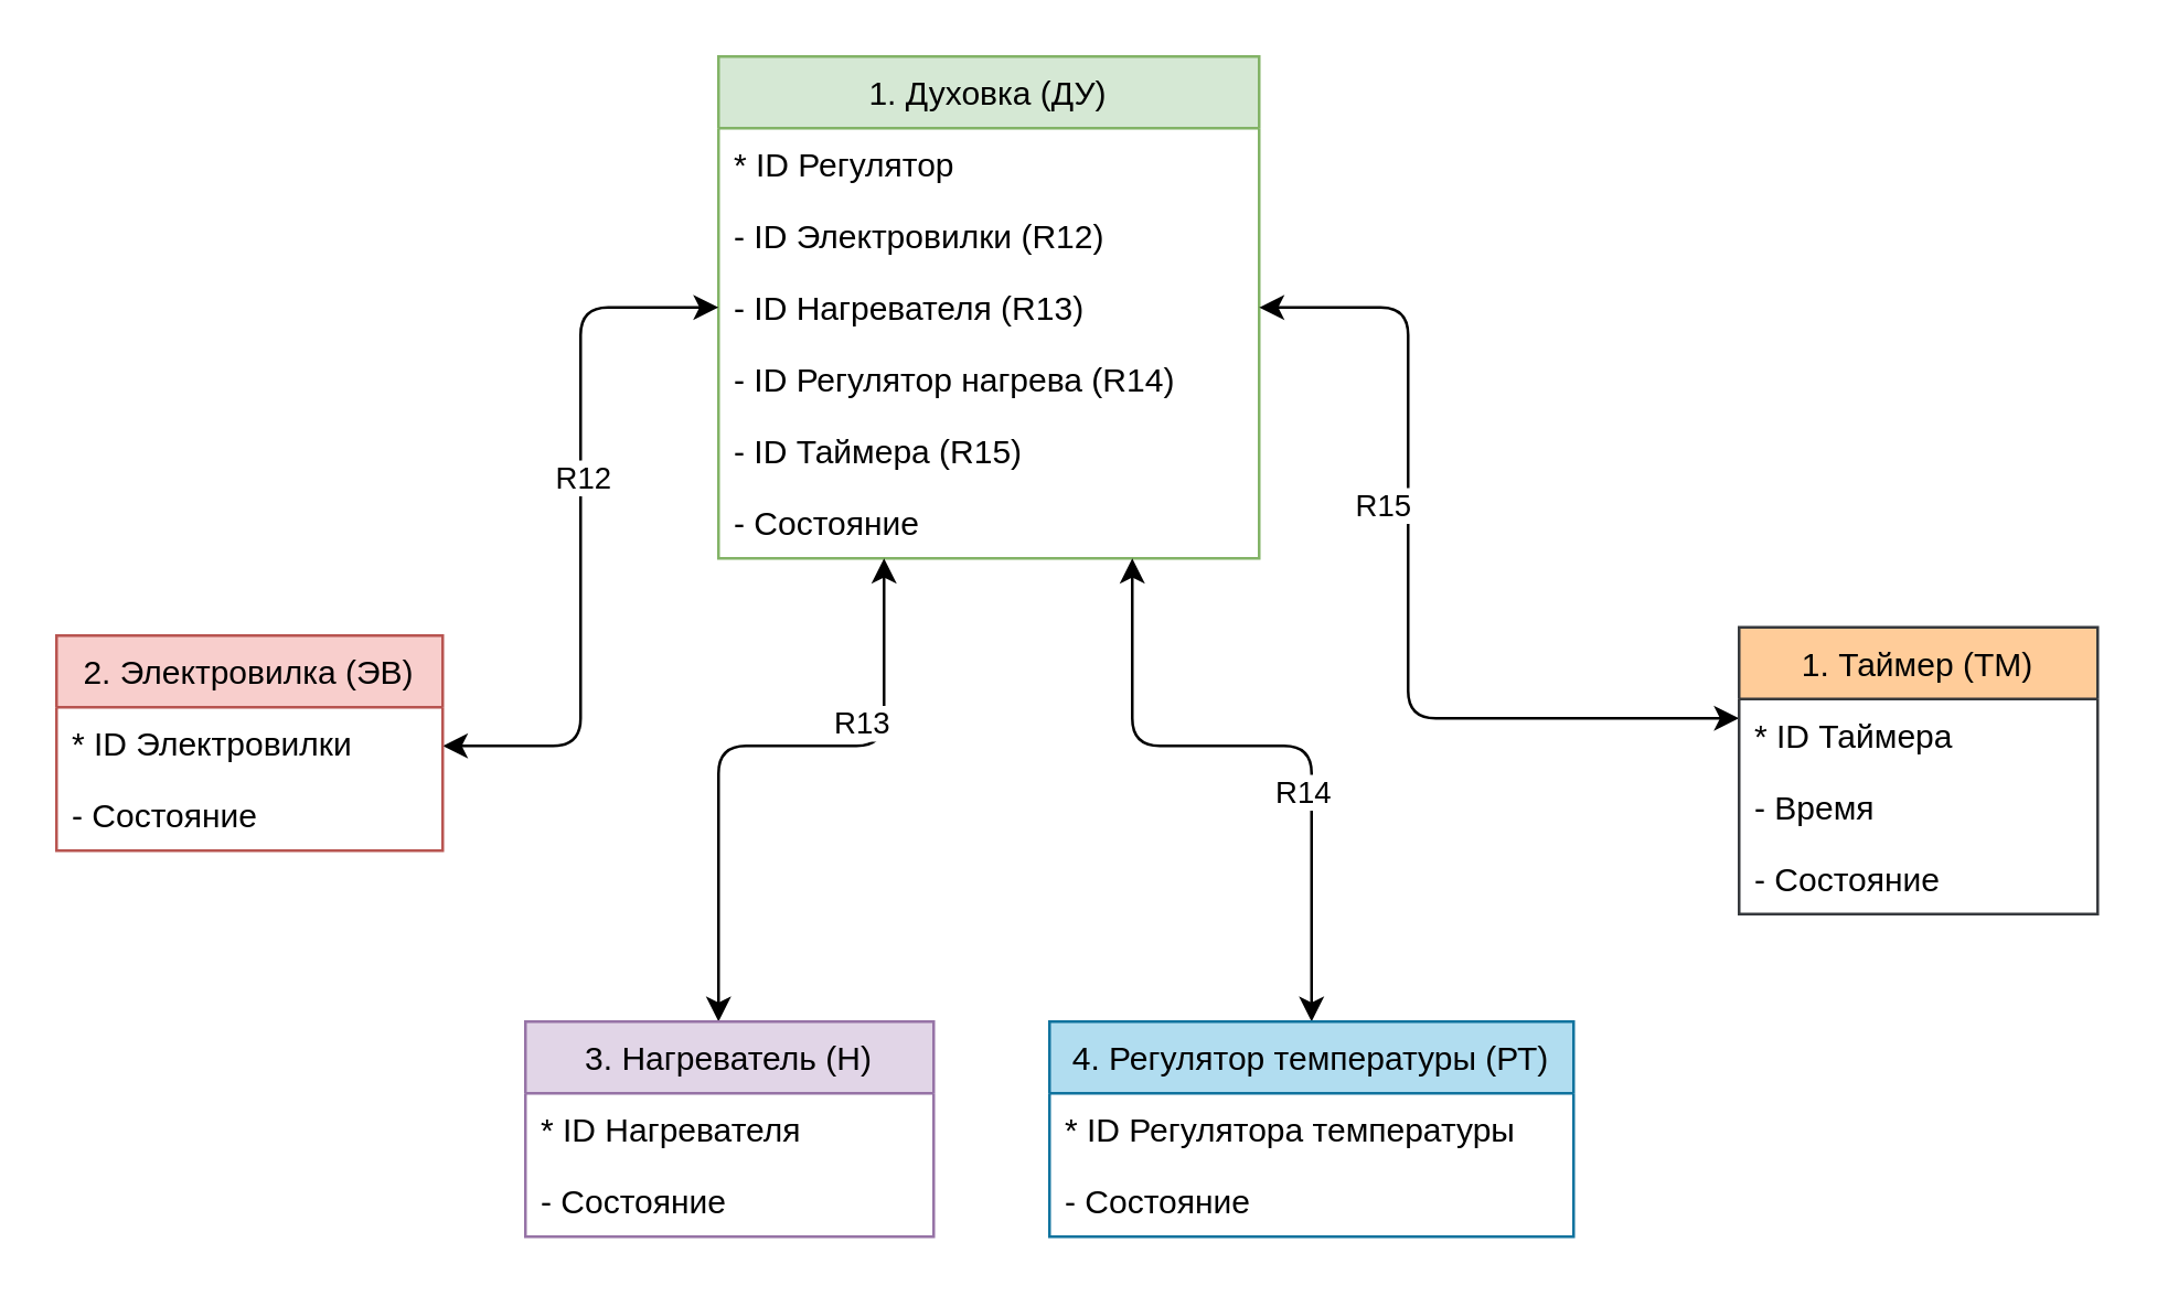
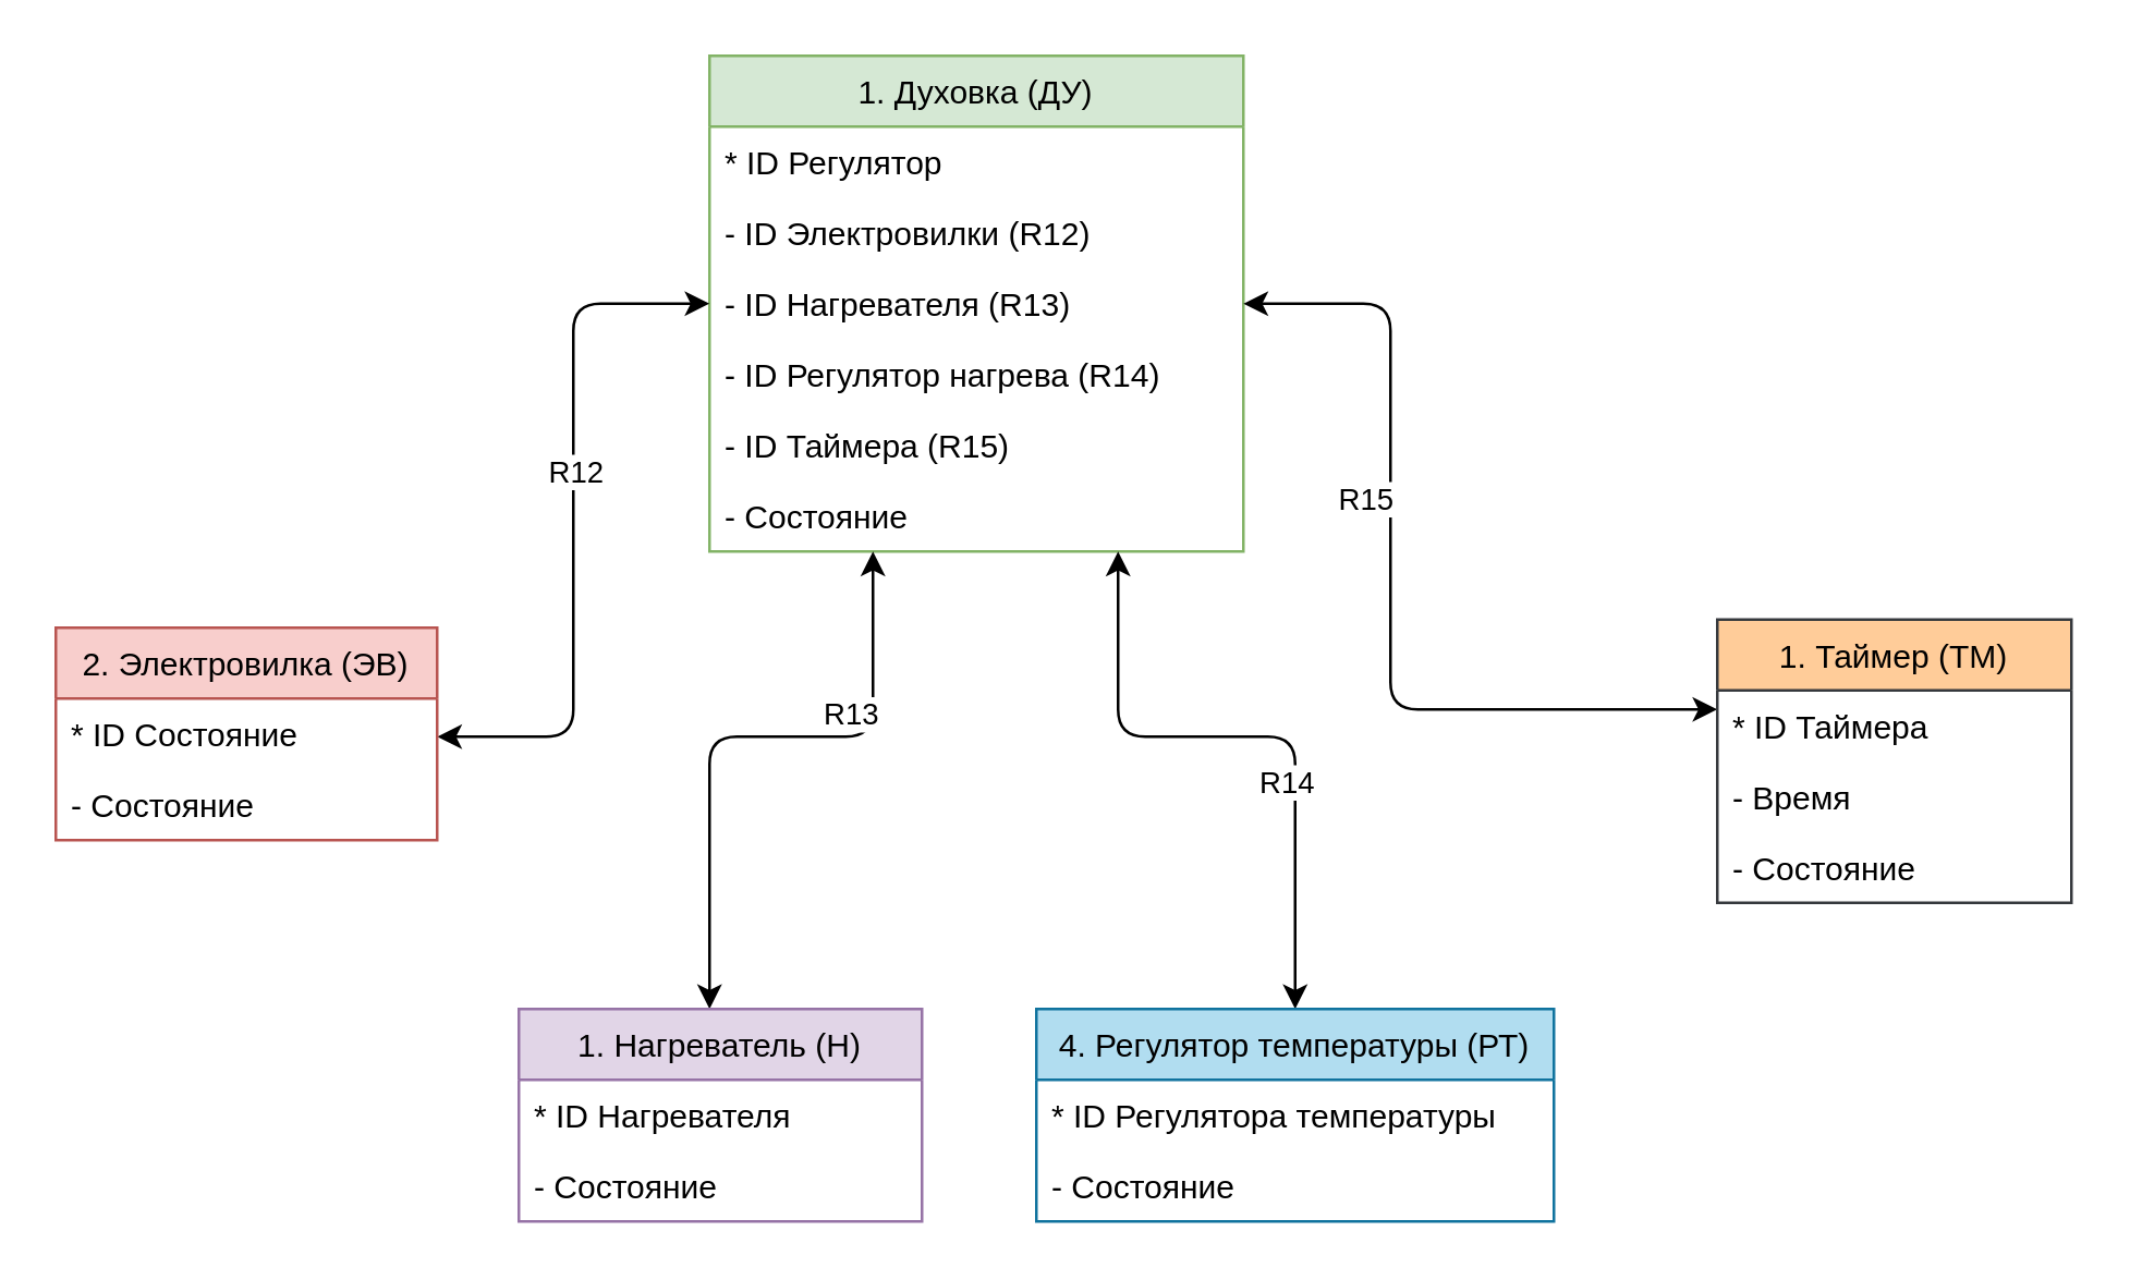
  <mxCell id="0" />
  <mxCell id="1" parent="0" />
  <mxCell id="2" value="1. Духовка (ДУ)" style="swimlane;fontStyle=0;childLayout=stackLayout;horizontal=1;startSize=26;fillColor=#d5e8d4;horizontalStack=0;resizeParent=1;resizeParentMax=0;resizeLast=0;collapsible=1;marginBottom=0;strokeColor=#82b366;" parent="1" vertex="1"><mxGeometry x="260" y="20" width="196" height="182" as="geometry" /></mxCell>
  <mxCell id="3" value="* ID Регулятор" style="text;strokeColor=none;fillColor=none;align=left;verticalAlign=top;spacingLeft=4;spacingRight=4;overflow=hidden;rotatable=0;points=[[0,0.5],[1,0.5]];portConstraint=eastwest;" parent="2" vertex="1"><mxGeometry y="26" width="196" height="26" as="geometry" /></mxCell>
  <mxCell id="4" value="- ID Электровилки (R12)" style="text;strokeColor=none;fillColor=none;align=left;verticalAlign=top;spacingLeft=4;spacingRight=4;overflow=hidden;rotatable=0;points=[[0,0.5],[1,0.5]];portConstraint=eastwest;" parent="2" vertex="1"><mxGeometry y="52" width="196" height="26" as="geometry" /></mxCell>
  <mxCell id="5" value="- ID Нагревателя (R13)" style="text;strokeColor=none;fillColor=none;align=left;verticalAlign=top;spacingLeft=4;spacingRight=4;overflow=hidden;rotatable=0;points=[[0,0.5],[1,0.5]];portConstraint=eastwest;" parent="2" vertex="1"><mxGeometry y="78" width="196" height="26" as="geometry" /></mxCell>
  <mxCell id="6" value="- ID Регулятор нагрева (R14)" style="text;strokeColor=none;fillColor=none;align=left;verticalAlign=top;spacingLeft=4;spacingRight=4;overflow=hidden;rotatable=0;points=[[0,0.5],[1,0.5]];portConstraint=eastwest;" parent="2" vertex="1"><mxGeometry y="104" width="196" height="26" as="geometry" /></mxCell>
  <mxCell id="7" value="- ID Таймера (R15)" style="text;strokeColor=none;fillColor=none;align=left;verticalAlign=top;spacingLeft=4;spacingRight=4;overflow=hidden;rotatable=0;points=[[0,0.5],[1,0.5]];portConstraint=eastwest;" parent="2" vertex="1"><mxGeometry y="130" width="196" height="26" as="geometry" /></mxCell>
  <mxCell id="8" value="- Состояние" style="text;strokeColor=none;fillColor=none;align=left;verticalAlign=top;spacingLeft=4;spacingRight=4;overflow=hidden;rotatable=0;points=[[0,0.5],[1,0.5]];portConstraint=eastwest;" parent="2" vertex="1"><mxGeometry y="156" width="196" height="26" as="geometry" /></mxCell>
  <mxCell id="9" style="edgeStyle=orthogonalEdgeStyle;orthogonalLoop=1;jettySize=auto;html=1;startArrow=classic;startFill=1;" parent="1" source="11" target="2" edge="1"><mxGeometry relative="1" as="geometry"><Array as="points"><mxPoint x="210" y="270" /><mxPoint x="210" y="111" /></Array></mxGeometry></mxCell>
  <mxCell id="10" value="R12" style="edgeLabel;html=1;align=center;verticalAlign=middle;resizable=0;points=[];" parent="9" vertex="1" connectable="0"><mxGeometry x="-0.064" y="-63" relative="1" as="geometry"><mxPoint x="-63" y="-27" as="offset" /></mxGeometry></mxCell>
  <mxCell id="11" value="2. Электровилка (ЭВ)" style="swimlane;fontStyle=0;childLayout=stackLayout;horizontal=1;startSize=26;fillColor=#f8cecc;horizontalStack=0;resizeParent=1;resizeParentMax=0;resizeLast=0;collapsible=1;marginBottom=0;strokeColor=#b85450;" parent="1" vertex="1"><mxGeometry x="20" y="230" width="140" height="78" as="geometry" /></mxCell>
- <mxCell id="12" value="* ID Электровилки" style="text;strokeColor=none;fillColor=none;align=left;verticalAlign=top;spacingLeft=4;spacingRight=4;overflow=hidden;rotatable=0;points=[[0,0.5],[1,0.5]];portConstraint=eastwest;" parent="11" vertex="1"><mxGeometry y="26" width="140" height="26" as="geometry" /></mxCell>
+ <mxCell id="12" value="* ID Состояние" style="text;strokeColor=none;fillColor=none;align=left;verticalAlign=top;spacingLeft=4;spacingRight=4;overflow=hidden;rotatable=0;points=[[0,0.5],[1,0.5]];portConstraint=eastwest;" parent="11" vertex="1"><mxGeometry y="26" width="140" height="26" as="geometry" /></mxCell>
  <mxCell id="13" value="- Состояние" style="text;strokeColor=none;fillColor=none;align=left;verticalAlign=top;spacingLeft=4;spacingRight=4;overflow=hidden;rotatable=0;points=[[0,0.5],[1,0.5]];portConstraint=eastwest;" parent="11" vertex="1"><mxGeometry y="52" width="140" height="26" as="geometry" /></mxCell>
  <mxCell id="14" style="edgeStyle=orthogonalEdgeStyle;orthogonalLoop=1;jettySize=auto;html=1;startArrow=classic;startFill=1;" parent="1" source="16" target="8" edge="1"><mxGeometry relative="1" as="geometry"><Array as="points"><mxPoint x="260" y="270" /><mxPoint x="320" y="270" /></Array><mxPoint x="310" y="240" as="targetPoint" /></mxGeometry></mxCell>
  <mxCell id="15" value="R13" style="edgeLabel;html=1;align=center;verticalAlign=middle;resizable=0;points=[];" parent="14" vertex="1" connectable="0"><mxGeometry x="0.405" y="-48" relative="1" as="geometry"><mxPoint x="-57" y="-9" as="offset" /></mxGeometry></mxCell>
- <mxCell id="16" value="3. Нагреватель (Н)" style="swimlane;fontStyle=0;childLayout=stackLayout;horizontal=1;startSize=26;fillColor=#e1d5e7;horizontalStack=0;resizeParent=1;resizeParentMax=0;resizeLast=0;collapsible=1;marginBottom=0;strokeColor=#9673a6;" parent="1" vertex="1"><mxGeometry x="190" y="370" width="148" height="78" as="geometry" /></mxCell>
+ <mxCell id="16" value="1. Нагреватель (Н)" style="swimlane;fontStyle=0;childLayout=stackLayout;horizontal=1;startSize=26;fillColor=#e1d5e7;horizontalStack=0;resizeParent=1;resizeParentMax=0;resizeLast=0;collapsible=1;marginBottom=0;strokeColor=#9673a6;" parent="1" vertex="1"><mxGeometry x="190" y="370" width="148" height="78" as="geometry" /></mxCell>
  <mxCell id="17" value="* ID Нагревателя" style="text;strokeColor=none;fillColor=none;align=left;verticalAlign=top;spacingLeft=4;spacingRight=4;overflow=hidden;rotatable=0;points=[[0,0.5],[1,0.5]];portConstraint=eastwest;" parent="16" vertex="1"><mxGeometry y="26" width="148" height="26" as="geometry" /></mxCell>
  <mxCell id="18" value="- Состояние" style="text;strokeColor=none;fillColor=none;align=left;verticalAlign=top;spacingLeft=4;spacingRight=4;overflow=hidden;rotatable=0;points=[[0,0.5],[1,0.5]];portConstraint=eastwest;" parent="16" vertex="1"><mxGeometry y="52" width="148" height="26" as="geometry" /></mxCell>
  <mxCell id="19" style="edgeStyle=orthogonalEdgeStyle;orthogonalLoop=1;jettySize=auto;html=1;startArrow=classic;startFill=1;" parent="1" source="23" target="2" edge="1"><mxGeometry relative="1" as="geometry"><Array as="points"><mxPoint x="475" y="270" /><mxPoint x="410" y="270" /></Array></mxGeometry></mxCell>
  <mxCell id="20" value="R14" style="edgeLabel;html=1;align=center;verticalAlign=middle;resizable=0;points=[];" parent="19" vertex="1" connectable="0"><mxGeometry x="-0.299" relative="1" as="geometry"><mxPoint x="-4" y="-2" as="offset" /></mxGeometry></mxCell>
  <mxCell id="21" style="edgeStyle=orthogonalEdgeStyle;orthogonalLoop=1;jettySize=auto;html=1;startArrow=classic;startFill=1;" parent="1" source="26" target="2" edge="1"><mxGeometry relative="1" as="geometry"><Array as="points"><mxPoint x="510" y="260" /><mxPoint x="510" y="111" /></Array></mxGeometry></mxCell>
  <mxCell id="22" value="R15" style="edgeLabel;html=1;align=center;verticalAlign=middle;resizable=0;points=[];" parent="21" vertex="1" connectable="0"><mxGeometry x="0.228" relative="1" as="geometry"><mxPoint x="-10" as="offset" /></mxGeometry></mxCell>
  <mxCell id="23" value="4. Регулятор температуры (РТ)" style="swimlane;fontStyle=0;childLayout=stackLayout;horizontal=1;startSize=26;fillColor=#b1ddf0;horizontalStack=0;resizeParent=1;resizeParentMax=0;resizeLast=0;collapsible=1;marginBottom=0;strokeColor=#10739e;" parent="1" vertex="1"><mxGeometry x="380" y="370" width="190" height="78" as="geometry"><mxRectangle x="240" y="280" width="180" height="26" as="alternateBounds" /></mxGeometry></mxCell>
  <mxCell id="24" value="* ID Регулятора температуры" style="text;strokeColor=none;fillColor=none;align=left;verticalAlign=top;spacingLeft=4;spacingRight=4;overflow=hidden;rotatable=0;points=[[0,0.5],[1,0.5]];portConstraint=eastwest;" parent="23" vertex="1"><mxGeometry y="26" width="190" height="26" as="geometry" /></mxCell>
  <mxCell id="25" value="- Состояние" style="text;strokeColor=none;fillColor=none;align=left;verticalAlign=top;spacingLeft=4;spacingRight=4;overflow=hidden;rotatable=0;points=[[0,0.5],[1,0.5]];portConstraint=eastwest;" parent="23" vertex="1"><mxGeometry y="52" width="190" height="26" as="geometry" /></mxCell>
  <mxCell id="26" value="1. Таймер (ТМ)" style="swimlane;fontStyle=0;childLayout=stackLayout;horizontal=1;startSize=26;fillColor=#ffcc99;horizontalStack=0;resizeParent=1;resizeParentMax=0;resizeLast=0;collapsible=1;marginBottom=0;strokeColor=#36393d;" parent="1" vertex="1"><mxGeometry x="630" y="227" width="130" height="104" as="geometry" /></mxCell>
  <mxCell id="27" value="* ID Таймера" style="text;strokeColor=none;fillColor=none;align=left;verticalAlign=top;spacingLeft=4;spacingRight=4;overflow=hidden;rotatable=0;points=[[0,0.5],[1,0.5]];portConstraint=eastwest;" parent="26" vertex="1"><mxGeometry y="26" width="130" height="26" as="geometry" /></mxCell>
  <mxCell id="28" value="- Время" style="text;strokeColor=none;fillColor=none;align=left;verticalAlign=top;spacingLeft=4;spacingRight=4;overflow=hidden;rotatable=0;points=[[0,0.5],[1,0.5]];portConstraint=eastwest;" parent="26" vertex="1"><mxGeometry y="52" width="130" height="26" as="geometry" /></mxCell>
  <mxCell id="29" value="- Состояние" style="text;strokeColor=none;fillColor=none;align=left;verticalAlign=top;spacingLeft=4;spacingRight=4;overflow=hidden;rotatable=0;points=[[0,0.5],[1,0.5]];portConstraint=eastwest;" parent="26" vertex="1"><mxGeometry y="78" width="130" height="26" as="geometry" /></mxCell>
